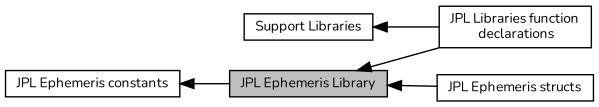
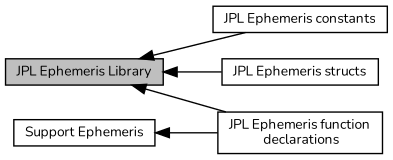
  digraph {
    fontname=Nunito
    rankdir=LR
    node [color=black fillcolor=white fontname=Nunito fontsize=10 shape=record style=filled]
    edge [dir=back fontname=Nunito fontsize=10 labelfontname=Helvetica labelfontsize=10 shape=plaintext style=solid]
    n1 [height=0.2 label="JPL Ephemeris constants" width=0.4]
    n2 [fillcolor=grey75 fontcolor=black height=0.2 label="JPL Ephemeris Library" width=0.4]
-   n3 [height=0.2 label="JPL Libraries function\l declarations" width=0.4]
+   n3 [height=0.2 label="JPL Ephemeris function\l declarations" width=0.4]
    n4 [height=0.2 label="JPL Ephemeris structs" width=0.4]
-   n5 [height=0.2 label="Support Libraries" width=0.4]
-   n1 -> n2
+   n5 [height=0.2 label="Support Ephemeris" width=0.4]
+   n2 -> n1
    n2 -> n3
    n2 -> n4
    n5 -> n3
  }
